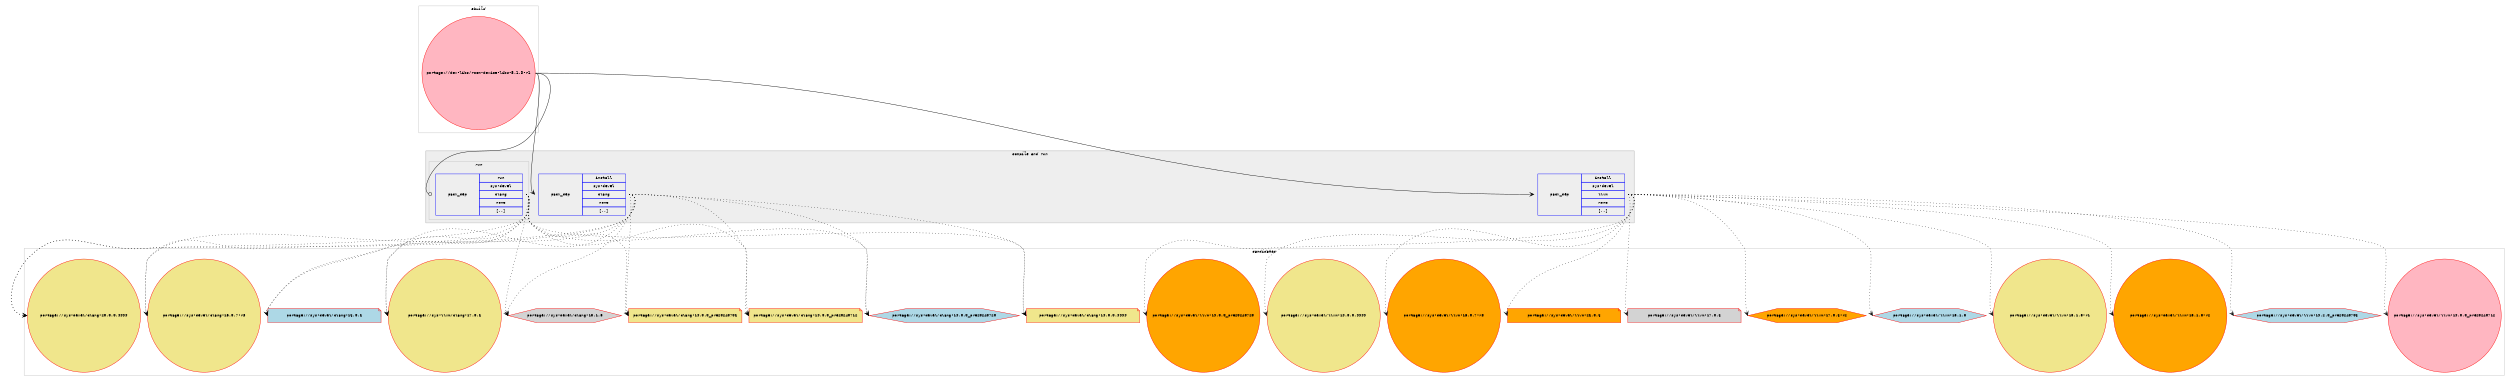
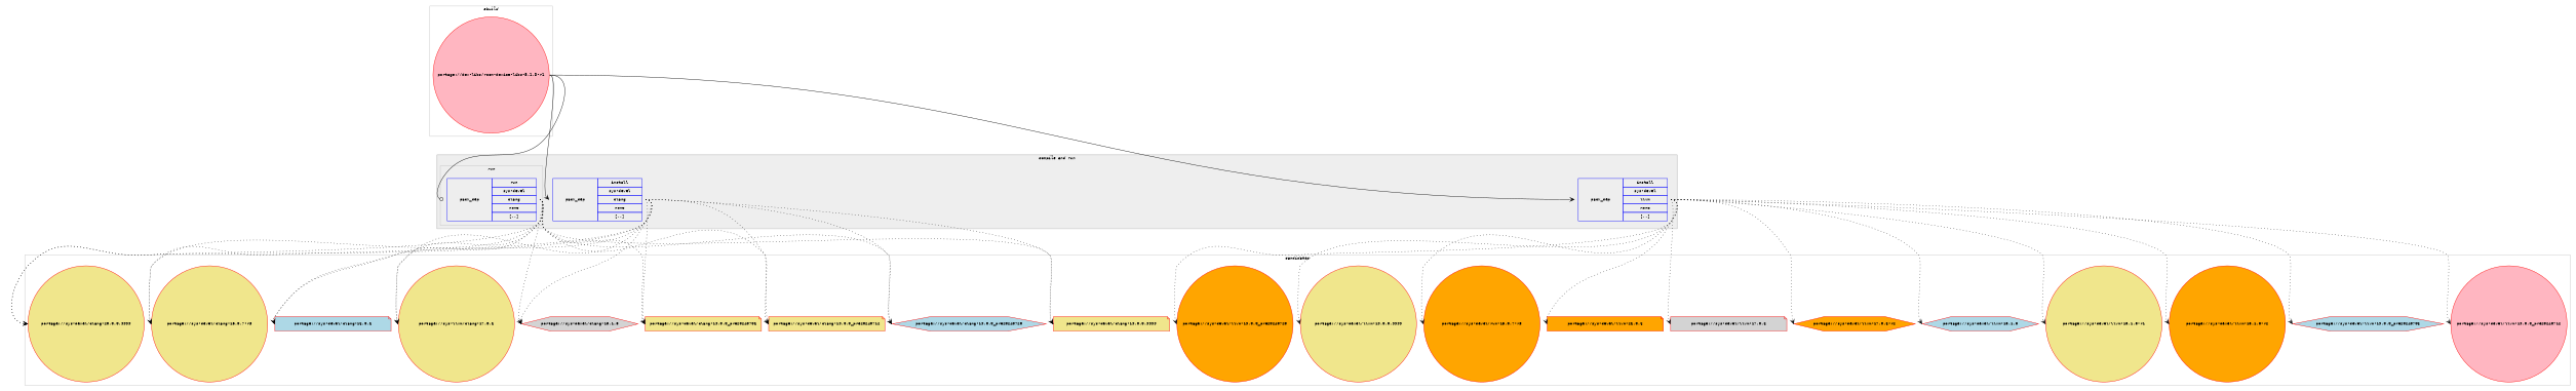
  digraph {
    compound=true
    concentrate=true
    fontname="DejaVu Sans Mono"
    fontsize=10
    newrank=true
    rankdir=TB
    ranksep=1.5
    node [color=red fillcolor=khaki fontname="DejaVu Sans Mono" fontsize=10 shape=circle style=filled]
    edge [arrowhead=vee fontname="DejaVu Sans Mono" headport=w style=dotted tailport=e weight=100]
    n1 [fillcolor=lightpink label="portage://dev-libs/rocm-device-libs-5.1.3-r1" width=4]
    n2 [color=blue label=<<TABLE BORDER="0" CELLBORDER="1" CELLSPACING="0" CELLPADDING="4" WIDTH="220"><TR><TD ROWSPAN="6" CELLPADDING="30">pack_dep</TD></TR><TR><TD WIDTH="110">install</TD></TR><TR><TD>sys-devel</TD></TR><TR><TD>clang</TD></TR><TR><TD>none</TD></TR><TR><TD>[,,]</TD></TR></TABLE>> shape=none fillcolor="" style=""]
    n3 [color=blue label=<<TABLE BORDER="0" CELLBORDER="1" CELLSPACING="0" CELLPADDING="4" WIDTH="220"><TR><TD ROWSPAN="6" CELLPADDING="30">pack_dep</TD></TR><TR><TD WIDTH="110">install</TD></TR><TR><TD>sys-devel</TD></TR><TR><TD>llvm</TD></TR><TR><TD>none</TD></TR><TR><TD>[,,]</TD></TR></TABLE>> shape=none fillcolor="" style=""]
    n4 [color=blue label=<<TABLE BORDER="0" CELLBORDER="1" CELLSPACING="0" CELLPADDING="4" WIDTH="220"><TR><TD ROWSPAN="6" CELLPADDING="30">pack_dep</TD></TR><TR><TD WIDTH="110">run</TD></TR><TR><TD>sys-devel</TD></TR><TR><TD>clang</TD></TR><TR><TD>none</TD></TR><TR><TD>[,,]</TD></TR></TABLE>> shape=none fillcolor="" style=""]
    n5 [label="portage://sys-devel/clang-20.0.0.9999" width=4]
    n6 [label="portage://sys-devel/clang-19.0.0.9999" shape=note width=4]
    n7 [fillcolor=lightblue label="portage://sys-devel/clang-19.0.0_pre20240720" shape=hexagon width=4]
    n8 [label="portage://sys-devel/clang-19.0.0_pre20240712" shape=note width=4]
    n9 [label="portage://sys-devel/clang-19.0.0_pre20240706" shape=note width=4]
    n10 [fillcolor=lightgrey label="portage://sys-devel/clang-18.1.8" shape=hexagon width=4]
    n11 [label="portage://sys-llvm/clang-17.0.6" width=4]
    n12 [fillcolor=lightblue label="portage://sys-devel/clang-16.0.6" shape=note width=4]
    n13 [label="portage://sys-devel/clang-15.0.7-r3" width=4]
    n14 [label="portage://sys-devel/llvm-19.0.0.9999" width=4]
    n15 [fillcolor=orange label="portage://sys-devel/llvm-19.0.0_pre20240720" width=4]
    n16 [fillcolor=lightpink label="portage://sys-devel/llvm-19.0.0_pre20240712" width=4]
-   n17 [fillcolor=lightblue label="portage://sys-devel/llvm-19.2.0_pre20240706" shape=hexagon width=4]
+   n17 [fillcolor=lightblue label="portage://sys-devel/llvm-19.0.0_pre20240706" shape=hexagon width=4]
    n18 [fillcolor=orange label="portage://sys-devel/llvm-18.1.8-r2" width=4]
    n19 [label="portage://sys-devel/llvm-18.1.8-r1" width=4]
    n20 [fillcolor=lightblue label="portage://sys-devel/llvm-18.1.8" shape=hexagon width=4]
    n21 [fillcolor=orange label="portage://sys-devel/llvm-17.0.6-r2" shape=hexagon width=4]
    n22 [fillcolor=lightgrey label="portage://sys-devel/llvm-17.0.6" shape=note width=4]
    n23 [fillcolor=orange label="portage://sys-devel/llvm-26.0.6" shape=note width=4]
-   n24 [fillcolor=orange label="portage://sys-devel/llvm-15.0.7-r3" width=4]
+   n24 [fillcolor=orange label="portage://sys-devel/run-15.0.7-r3" width=4]
    subgraph cluster_1 {
      color=gray
      label=<<i>dependencies</i>>
      subgraph cluster_2 {
        color=gray
        fillcolor="#eeeeee"
        label=<<i>compile</i>>
        style=filled
        subgraph sub_3 {
          color=gray
          fillcolor="#eeeeee"
          label=<<i>compile</i>>
          style=filled
          n2
        }
        subgraph sub_4 {
          color=gray
          fillcolor="#eeeeee"
          label=<<i>compile</i>>
          style=filled
          n3
        }
      }
      subgraph cluster_5 {
        color=gray
        fillcolor="#eeeeee"
        label=<<i>compile and run</i>>
        style=filled
      }
      subgraph cluster_6 {
        color=gray
        fillcolor="#eeeeee"
        label=<<i>run</i>>
        style=filled
        subgraph sub_7 {
          color=gray
          fillcolor="#eeeeee"
          label=<<i>run</i>>
          style=filled
          n4
        }
      }
    }
    subgraph cluster_8 {
      color=gray
      label=<<i>ebuild</i>>
      n1
    }
    subgraph cluster_9 {
      color=gray
      label=<<i>candidates</i>>
      rank=same
      subgraph sub_10 {
        color=black
        label=<<i>candidates</i>>
        nodesep=1
        rank=same
        n5
        n6
        n7
        n8
        n9
        n10
        n11
        n12
        n13
      }
      subgraph sub_11 {
        color=black
        label=<<i>candidates</i>>
        nodesep=1
        rank=same
        n14
        n15
        n16
        n17
        n18
        n19
        n20
        n21
        n22
        n23
        n24
      }
      subgraph sub_12 {
        color=black
        label=<<i>candidates</i>>
        nodesep=1
        rank=same
        n5
        n6
        n7
        n8
        n9
        n10
        n11
        n12
        n13
      }
    }
    n1 -> n2 [style=solid weight=20]
    n1 -> n3 [style=solid weight=20]
    n1 -> n4 [arrowhead=odot style=solid weight=20]
    n2 -> n5
    n2 -> n6
    n2 -> n7
    n2 -> n8
    n2 -> n9
    n2 -> n10
    n2 -> n11
    n2 -> n12
    n2 -> n13
    n3 -> n14
    n3 -> n15
    n3 -> n16
    n3 -> n17
    n3 -> n18
    n3 -> n19
    n3 -> n20
    n3 -> n21
    n3 -> n22
    n3 -> n23
    n3 -> n24
    n4 -> n5
    n4 -> n6
    n4 -> n7
    n4 -> n8
    n4 -> n9
    n4 -> n10
    n4 -> n11
    n4 -> n12
    n4 -> n13
  }
